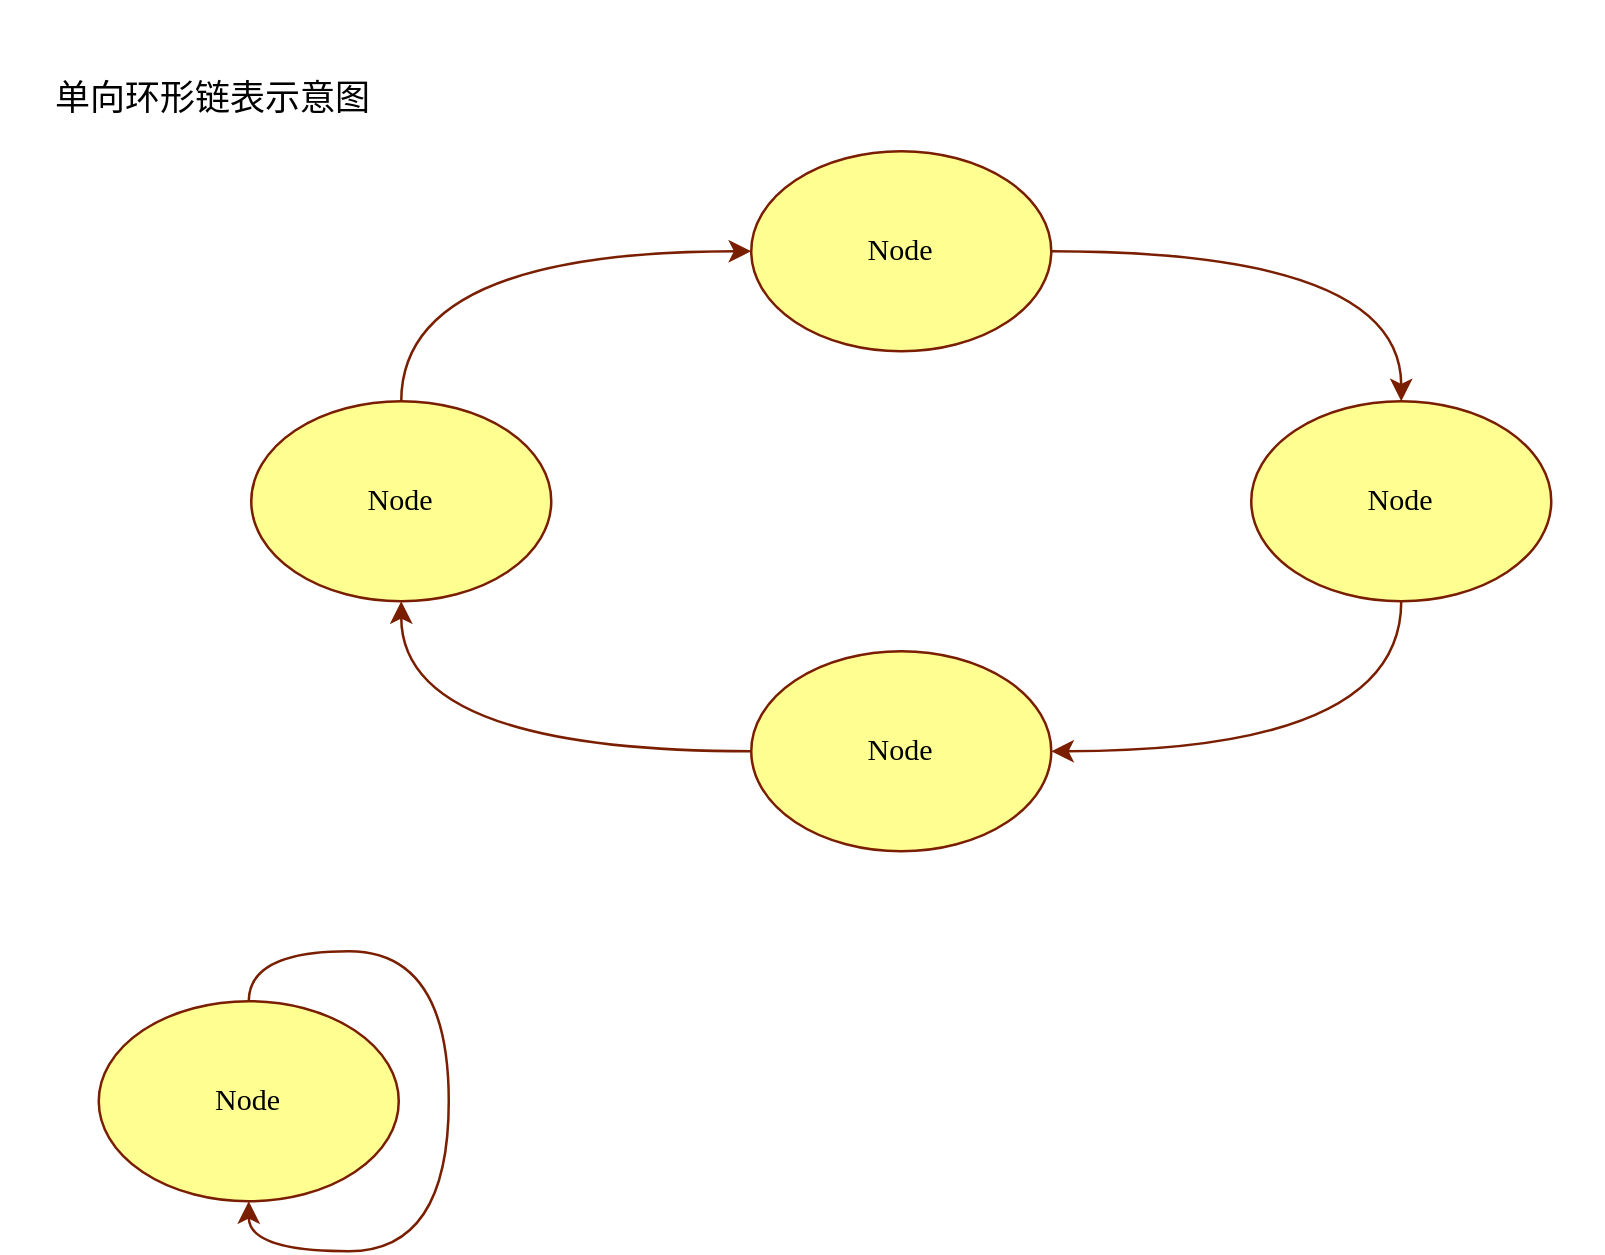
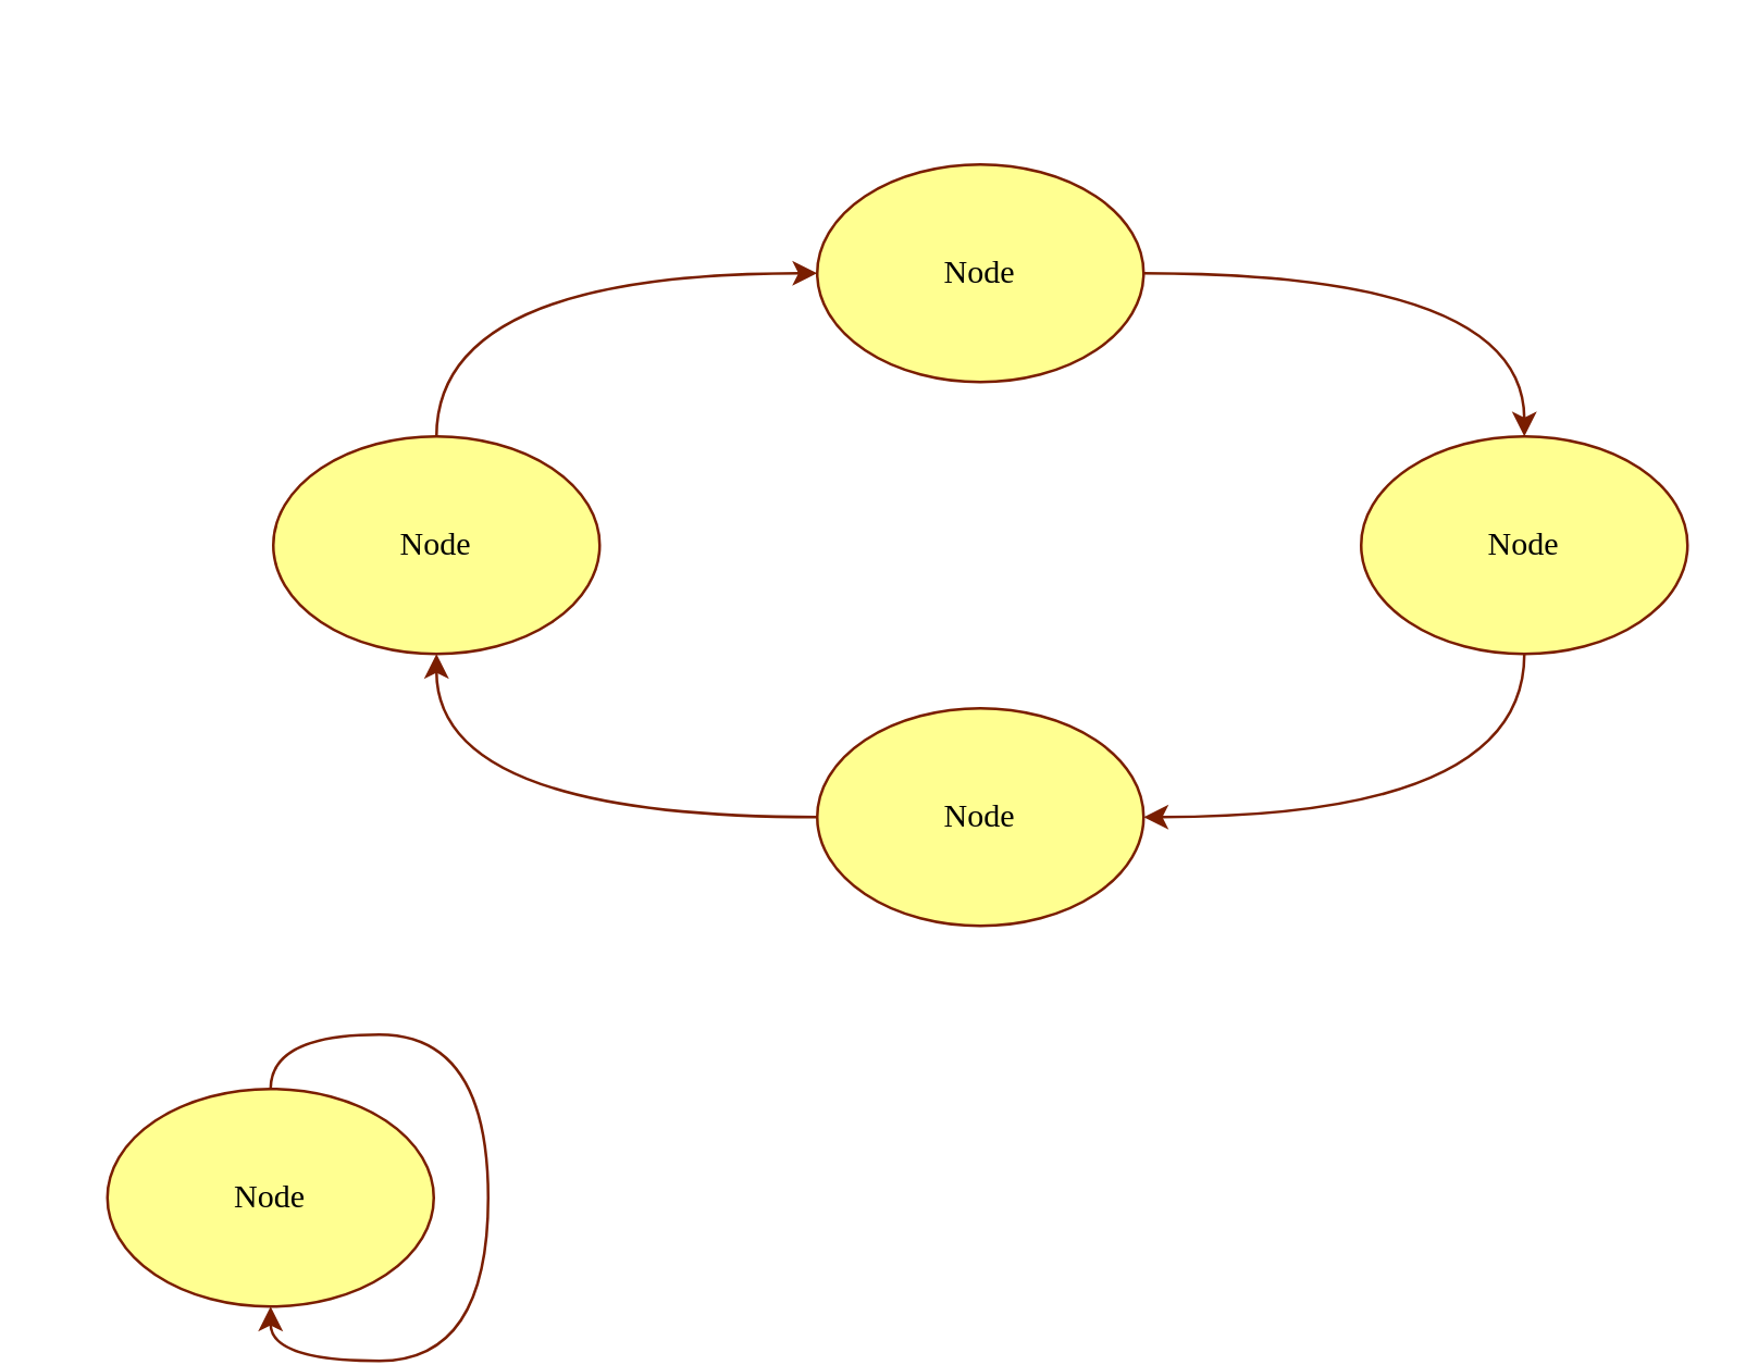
  <mxCell id="0" />
  <mxCell id="1" parent="0" />
- <mxCell id="2" value="单向环形链表示意图" style="text;html=1;strokeColor=none;fillColor=none;align=center;verticalAlign=middle;whiteSpace=wrap;rounded=0;fontSize=14;fontFamily=Garamond;" vertex="1" parent="1"><mxGeometry x="20" y="20" width="130" height="40" as="geometry" /></mxCell>
  <mxCell id="3" style="edgeStyle=orthogonalEdgeStyle;rounded=0;orthogonalLoop=1;jettySize=auto;html=1;exitX=1;exitY=0.5;exitDx=0;exitDy=0;curved=1;strokeColor=#7A1E00;" edge="1" parent="1" source="4" target="8"><mxGeometry relative="1" as="geometry" /></mxCell>
  <mxCell id="4" value="Node" style="ellipse;whiteSpace=wrap;html=1;fillColor=#FFFF91;strokeColor=#7A1E00;fontFamily=Garamond;" vertex="1" parent="1"><mxGeometry x="300" y="60" width="120" height="80" as="geometry" /></mxCell>
  <mxCell id="5" style="edgeStyle=orthogonalEdgeStyle;curved=1;rounded=0;orthogonalLoop=1;jettySize=auto;html=1;exitX=0;exitY=0.5;exitDx=0;exitDy=0;strokeColor=#7A1E00;" edge="1" parent="1" source="6" target="10"><mxGeometry relative="1" as="geometry" /></mxCell>
  <mxCell id="6" value="Node" style="ellipse;whiteSpace=wrap;html=1;strokeColor=#7A1E00;fillColor=#FFFF91;fontFamily=Garamond;" vertex="1" parent="1"><mxGeometry x="300" y="260" width="120" height="80" as="geometry" /></mxCell>
  <mxCell id="7" style="edgeStyle=orthogonalEdgeStyle;curved=1;rounded=0;orthogonalLoop=1;jettySize=auto;html=1;exitX=0.5;exitY=1;exitDx=0;exitDy=0;entryX=1;entryY=0.5;entryDx=0;entryDy=0;strokeColor=#7A1E00;" edge="1" parent="1" source="8" target="6"><mxGeometry relative="1" as="geometry" /></mxCell>
  <mxCell id="8" value="Node" style="ellipse;whiteSpace=wrap;html=1;strokeColor=#7A1E00;fillColor=#FFFF91;fontFamily=Garamond;" vertex="1" parent="1"><mxGeometry x="500" y="160" width="120" height="80" as="geometry" /></mxCell>
  <mxCell id="9" style="edgeStyle=orthogonalEdgeStyle;curved=1;rounded=0;orthogonalLoop=1;jettySize=auto;html=1;exitX=0.5;exitY=0;exitDx=0;exitDy=0;entryX=0;entryY=0.5;entryDx=0;entryDy=0;strokeColor=#7A1E00;" edge="1" parent="1" source="10" target="4"><mxGeometry relative="1" as="geometry" /></mxCell>
  <mxCell id="10" value="Node" style="ellipse;whiteSpace=wrap;html=1;strokeColor=#7A1E00;fillColor=#FFFF91;fontFamily=Garamond;" vertex="1" parent="1"><mxGeometry x="100" y="160" width="120" height="80" as="geometry" /></mxCell>
  <mxCell id="11" value="Node" style="ellipse;whiteSpace=wrap;html=1;fontFamily=Garamond;strokeColor=#7A1E00;fillColor=#FFFF91;" vertex="1" parent="1"><mxGeometry x="39" y="400" width="120" height="80" as="geometry" /></mxCell>
  <mxCell id="12" style="edgeStyle=orthogonalEdgeStyle;curved=1;rounded=0;orthogonalLoop=1;jettySize=auto;html=1;exitX=0.5;exitY=0;exitDx=0;exitDy=0;entryX=0.5;entryY=1;entryDx=0;entryDy=0;fontFamily=Garamond;fontSize=14;strokeColor=#7A1E00;" edge="1" parent="1" source="11" target="11"><mxGeometry relative="1" as="geometry" /></mxCell>
